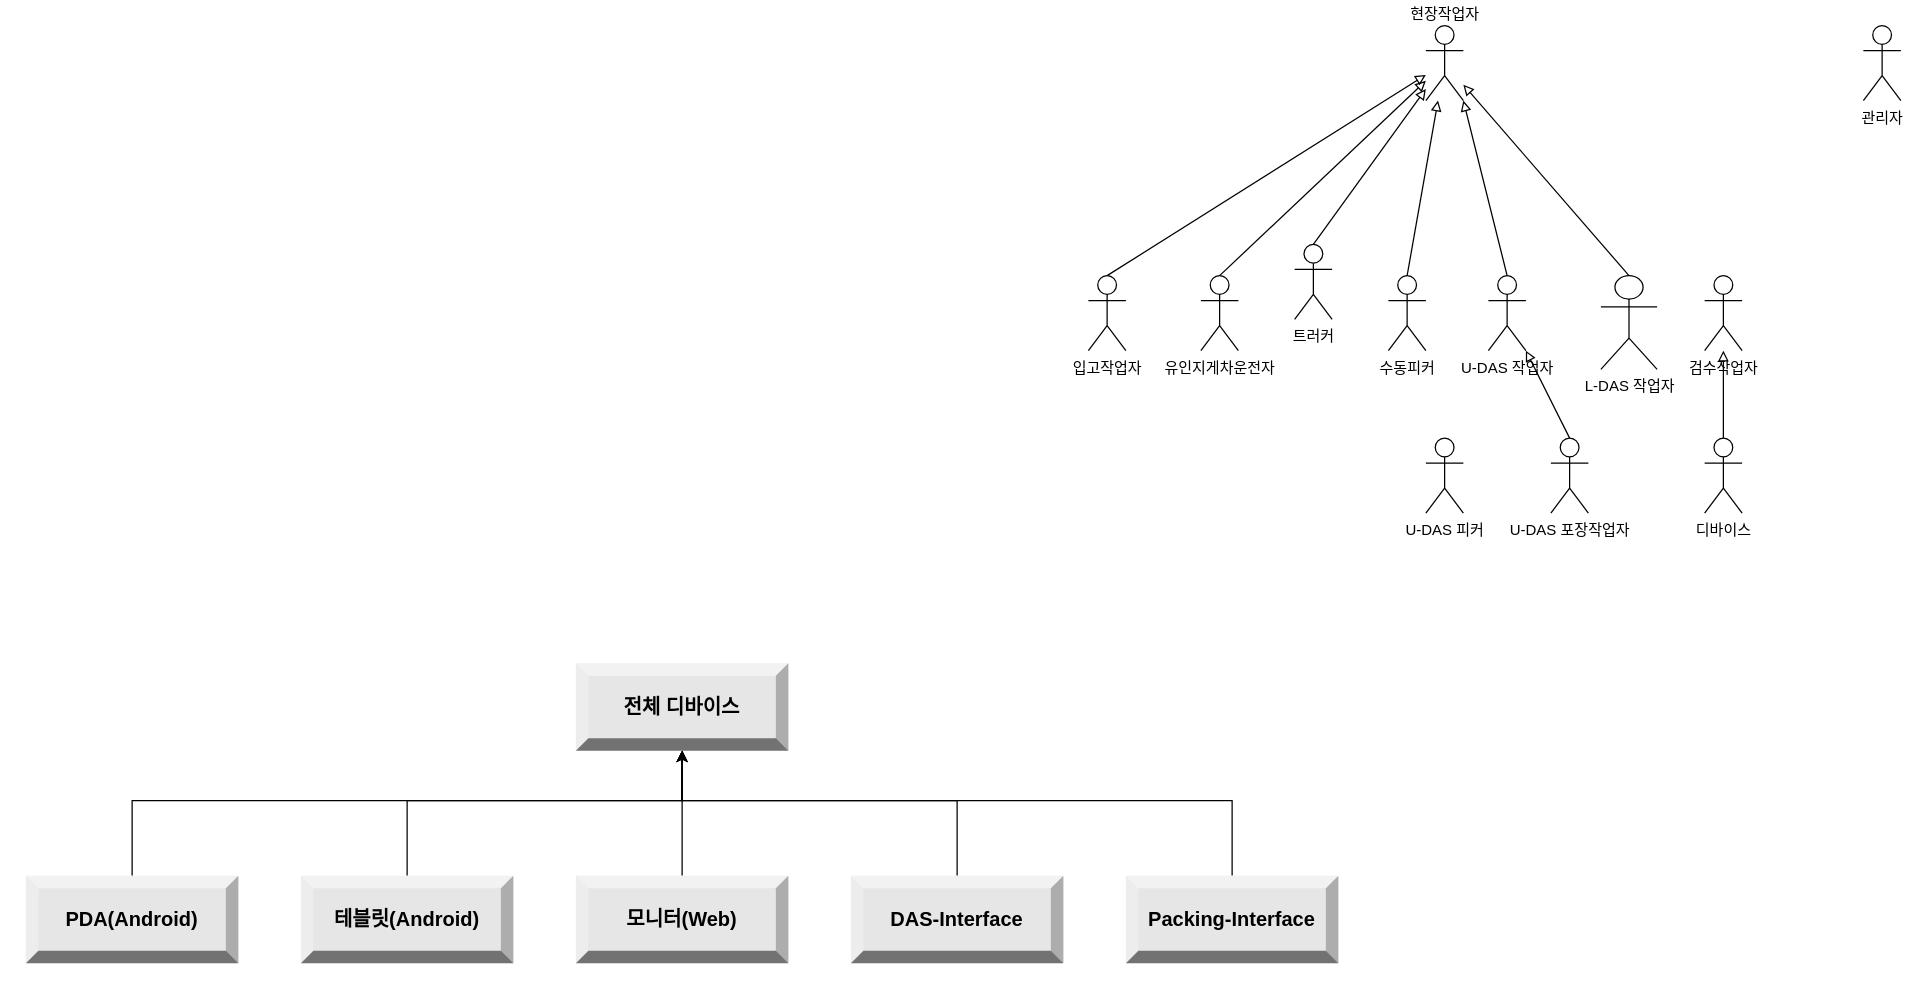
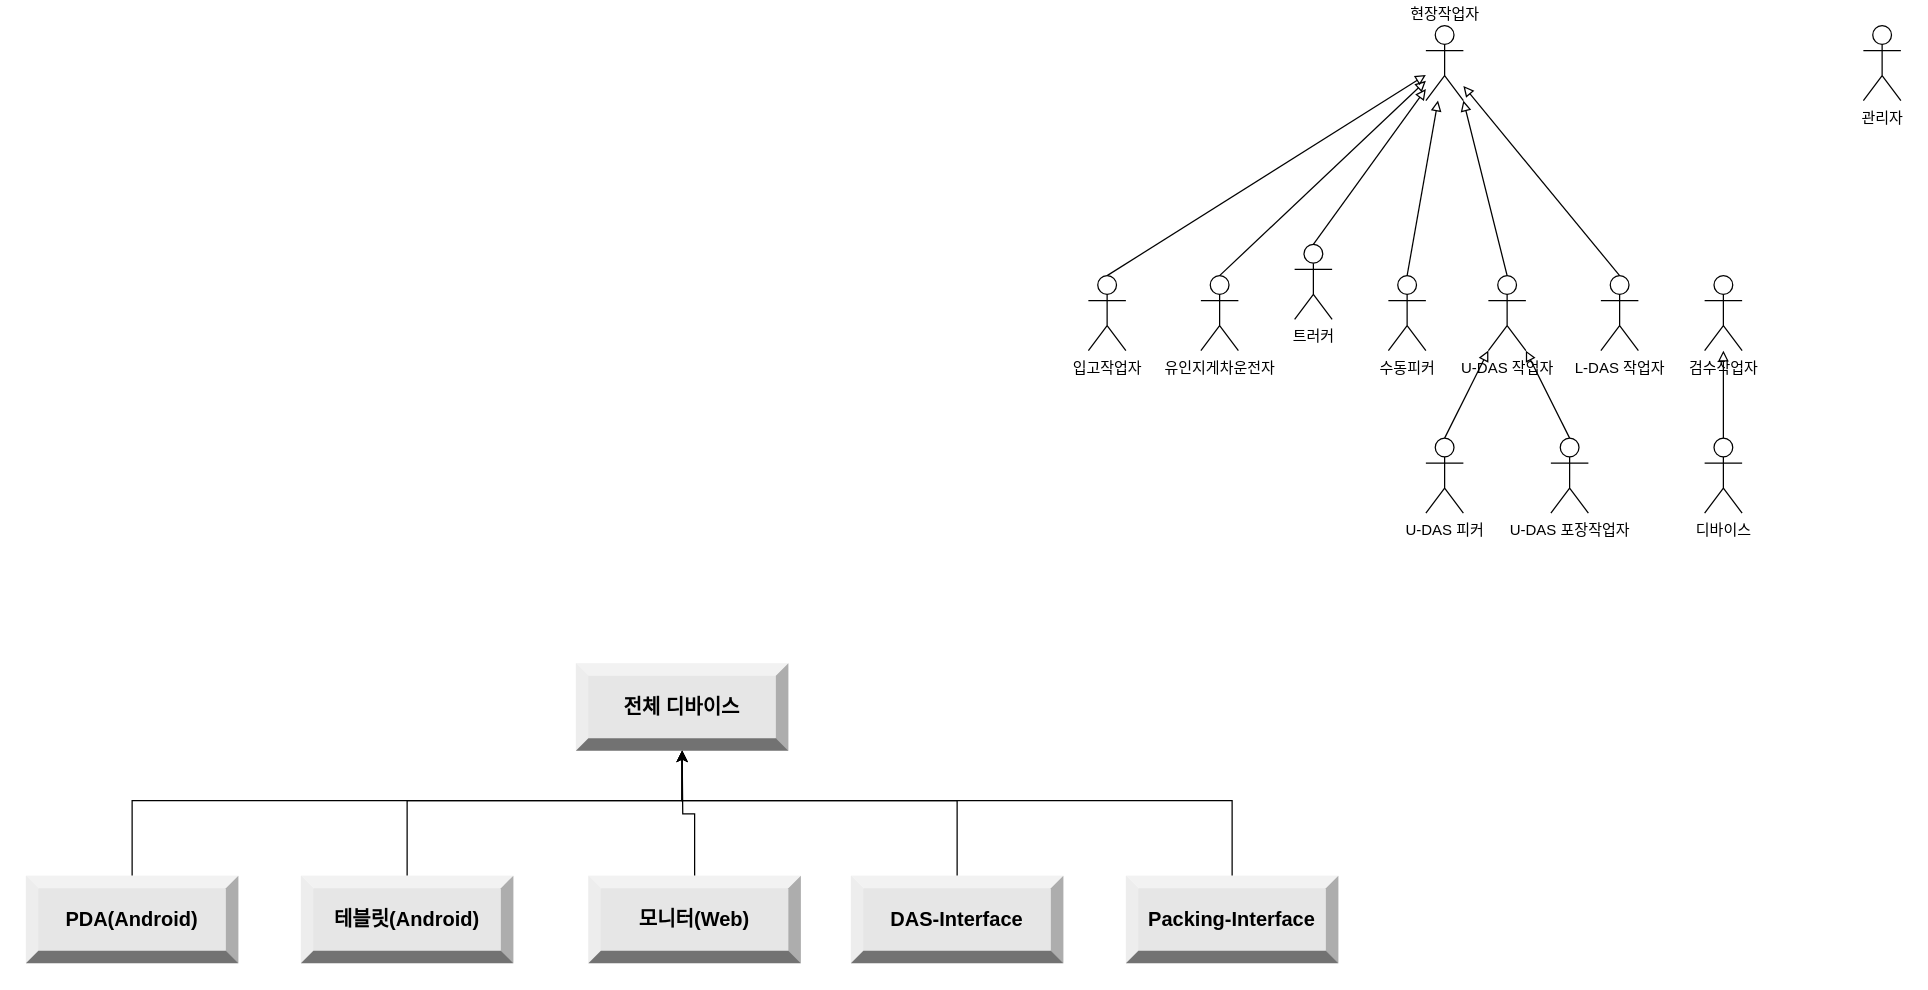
  <mxCell id="0" />
  <mxCell id="1" parent="0" />
  <mxCell id="2" value="현장작업자&lt;br&gt;" style="shape=umlActor;verticalLabelPosition=top;verticalAlign=bottom;html=1;outlineConnect=0;spacingTop=0;spacingBottom=0;labelPosition=center;align=center;" parent="1" vertex="1"><mxGeometry x="1140" y="20" width="30" height="60" as="geometry" /></mxCell>
- <mxCell id="3" value="L-DAS 작업자" style="shape=umlActor;verticalLabelPosition=bottom;verticalAlign=top;html=1;outlineConnect=0;" parent="1" vertex="1"><mxGeometry x="1280" y="220" width="45" height="75" as="geometry" /></mxCell>
+ <mxCell id="3" value="L-DAS 작업자" style="shape=umlActor;verticalLabelPosition=bottom;verticalAlign=top;html=1;outlineConnect=0;" parent="1" vertex="1"><mxGeometry x="1280" y="220" width="30" height="60" as="geometry" /></mxCell>
  <mxCell id="4" value="검수작업자" style="shape=umlActor;verticalLabelPosition=bottom;verticalAlign=top;html=1;outlineConnect=0;" parent="1" vertex="1"><mxGeometry x="1363" y="220" width="30" height="60" as="geometry" /></mxCell>
  <mxCell id="5" value="디바이스" style="shape=umlActor;verticalLabelPosition=bottom;verticalAlign=top;html=1;outlineConnect=0;" parent="1" vertex="1"><mxGeometry x="1363" y="350" width="30" height="60" as="geometry" /></mxCell>
  <mxCell id="6" value="관리자" style="shape=umlActor;verticalLabelPosition=bottom;verticalAlign=top;html=1;outlineConnect=0;" parent="1" vertex="1"><mxGeometry x="1490" y="20" width="30" height="60" as="geometry" /></mxCell>
  <mxCell id="7" value="수동피커" style="shape=umlActor;verticalLabelPosition=bottom;verticalAlign=top;html=1;outlineConnect=0;" parent="1" vertex="1"><mxGeometry x="1110" y="220" width="30" height="60" as="geometry" /></mxCell>
  <mxCell id="8" value="U-DAS 피커" style="shape=umlActor;verticalLabelPosition=bottom;verticalAlign=top;html=1;outlineConnect=0;" parent="1" vertex="1"><mxGeometry x="1140" y="350" width="30" height="60" as="geometry" /></mxCell>
  <mxCell id="9" value="U-DAS 포장작업자" style="shape=umlActor;verticalLabelPosition=bottom;verticalAlign=top;html=1;outlineConnect=0;" parent="1" vertex="1"><mxGeometry x="1240" y="350" width="30" height="60" as="geometry" /></mxCell>
  <mxCell id="10" style="rounded=0;orthogonalLoop=1;jettySize=auto;html=1;endArrow=block;endFill=0;exitX=0.5;exitY=0;exitDx=0;exitDy=0;exitPerimeter=0;" parent="1" source="11" target="2" edge="1"><mxGeometry relative="1" as="geometry" /></mxCell>
  <mxCell id="11" value="입고작업자" style="shape=umlActor;verticalLabelPosition=bottom;verticalAlign=top;html=1;outlineConnect=0;" parent="1" vertex="1"><mxGeometry x="870" y="220" width="30" height="60" as="geometry" /></mxCell>
  <mxCell id="12" style="rounded=0;orthogonalLoop=1;jettySize=auto;html=1;endArrow=block;endFill=0;exitX=0.5;exitY=0;exitDx=0;exitDy=0;exitPerimeter=0;" parent="1" source="13" target="2" edge="1"><mxGeometry relative="1" as="geometry" /></mxCell>
  <mxCell id="13" value="유인지게차운전자&lt;br&gt;" style="shape=umlActor;verticalLabelPosition=bottom;verticalAlign=top;html=1;outlineConnect=0;" parent="1" vertex="1"><mxGeometry x="960" y="220" width="30" height="60" as="geometry" /></mxCell>
  <mxCell id="14" value="트러커" style="shape=umlActor;verticalLabelPosition=bottom;verticalAlign=top;html=1;outlineConnect=0;" parent="1" vertex="1"><mxGeometry x="1035" y="195" width="30" height="60" as="geometry" /></mxCell>
  <mxCell id="15" style="rounded=0;orthogonalLoop=1;jettySize=auto;html=1;endArrow=block;endFill=0;exitX=0.5;exitY=0;exitDx=0;exitDy=0;exitPerimeter=0;" parent="1" source="14" target="2" edge="1"><mxGeometry relative="1" as="geometry"><mxPoint x="985" y="230" as="sourcePoint" /><mxPoint x="1170" y="73" as="targetPoint" /></mxGeometry></mxCell>
  <mxCell id="16" style="rounded=0;orthogonalLoop=1;jettySize=auto;html=1;endArrow=block;endFill=0;exitX=0.5;exitY=0;exitDx=0;exitDy=0;exitPerimeter=0;" parent="1" source="7" target="2" edge="1"><mxGeometry relative="1" as="geometry"><mxPoint x="995" y="240" as="sourcePoint" /><mxPoint x="1180" y="83" as="targetPoint" /></mxGeometry></mxCell>
  <mxCell id="17" style="rounded=0;orthogonalLoop=1;jettySize=auto;html=1;endArrow=block;endFill=0;exitX=0.5;exitY=0;exitDx=0;exitDy=0;exitPerimeter=0;entryX=1;entryY=1;entryDx=0;entryDy=0;entryPerimeter=0;" parent="1" source="20" target="2" edge="1"><mxGeometry relative="1" as="geometry"><mxPoint x="1005" y="250" as="sourcePoint" /><mxPoint x="1190" y="93" as="targetPoint" /></mxGeometry></mxCell>
  <mxCell id="18" style="rounded=0;orthogonalLoop=1;jettySize=auto;html=1;endArrow=block;endFill=0;exitX=0.5;exitY=0;exitDx=0;exitDy=0;exitPerimeter=0;" parent="1" source="3" target="2" edge="1"><mxGeometry relative="1" as="geometry"><mxPoint x="1015" y="260" as="sourcePoint" /><mxPoint x="1190" y="70" as="targetPoint" /></mxGeometry></mxCell>
+ <mxCell id="19" style="rounded=0;orthogonalLoop=1;jettySize=auto;html=1;endArrow=block;endFill=0;exitX=0.5;exitY=0;exitDx=0;exitDy=0;exitPerimeter=0;entryX=0;entryY=1;entryDx=0;entryDy=0;entryPerimeter=0;" parent="1" source="8" target="20" edge="1"><mxGeometry relative="1" as="geometry"><mxPoint x="1215" y="230" as="sourcePoint" /><mxPoint x="1180" y="90" as="targetPoint" /></mxGeometry></mxCell>
  <mxCell id="20" value="U-DAS 작업자" style="shape=umlActor;verticalLabelPosition=bottom;verticalAlign=top;html=1;outlineConnect=0;labelBackgroundColor=none;" parent="1" vertex="1"><mxGeometry x="1190" y="220" width="30" height="60" as="geometry" /></mxCell>
  <mxCell id="21" style="rounded=0;orthogonalLoop=1;jettySize=auto;html=1;endArrow=block;endFill=0;exitX=0.5;exitY=0;exitDx=0;exitDy=0;exitPerimeter=0;" parent="1" source="9" target="20" edge="1"><mxGeometry relative="1" as="geometry"><mxPoint x="1165" y="360" as="sourcePoint" /><mxPoint x="1200" y="290" as="targetPoint" /></mxGeometry></mxCell>
  <mxCell id="22" style="rounded=0;orthogonalLoop=1;jettySize=auto;html=1;endArrow=block;endFill=0;exitX=0.5;exitY=0;exitDx=0;exitDy=0;exitPerimeter=0;" parent="1" source="5" target="4" edge="1"><mxGeometry relative="1" as="geometry"><mxPoint x="1265" y="360" as="sourcePoint" /><mxPoint x="1230" y="290" as="targetPoint" /></mxGeometry></mxCell>
  <mxCell id="23" value="전체 디바이스" style="labelPosition=center;verticalLabelPosition=middle;align=center;html=1;shape=mxgraph.basic.shaded_button;dx=10;fillColor=#E6E6E6;strokeColor=none;whiteSpace=wrap;fontStyle=1;fontSize=16;" parent="1" vertex="1"><mxGeometry x="460" y="530" width="170" height="70" as="geometry" /></mxCell>
  <mxCell id="24" style="edgeStyle=orthogonalEdgeStyle;rounded=0;orthogonalLoop=1;jettySize=auto;html=1;" parent="1" source="25" target="23" edge="1"><mxGeometry relative="1" as="geometry"><Array as="points"><mxPoint x="105" y="640" /><mxPoint x="545" y="640" /></Array></mxGeometry></mxCell>
  <mxCell id="25" value="PDA(Android)" style="labelPosition=center;verticalLabelPosition=middle;align=center;html=1;shape=mxgraph.basic.shaded_button;dx=10;fillColor=#E6E6E6;strokeColor=none;whiteSpace=wrap;fontStyle=1;fontSize=16;" parent="1" vertex="1"><mxGeometry x="20" y="700" width="170" height="70" as="geometry" /></mxCell>
  <mxCell id="26" style="edgeStyle=orthogonalEdgeStyle;rounded=0;orthogonalLoop=1;jettySize=auto;html=1;" parent="1" source="27" target="23" edge="1"><mxGeometry relative="1" as="geometry"><Array as="points"><mxPoint x="325" y="640" /><mxPoint x="545" y="640" /></Array></mxGeometry></mxCell>
  <mxCell id="27" value="테블릿(Android)" style="labelPosition=center;verticalLabelPosition=middle;align=center;html=1;shape=mxgraph.basic.shaded_button;dx=10;fillColor=#E6E6E6;strokeColor=none;whiteSpace=wrap;fontStyle=1;fontSize=16;" parent="1" vertex="1"><mxGeometry x="240" y="700" width="170" height="70" as="geometry" /></mxCell>
  <mxCell id="28" style="edgeStyle=orthogonalEdgeStyle;rounded=0;orthogonalLoop=1;jettySize=auto;html=1;" parent="1" source="29" edge="1"><mxGeometry relative="1" as="geometry"><mxPoint x="545" y="600" as="targetPoint" /></mxGeometry></mxCell>
- <mxCell id="29" value="모니터(Web)" style="labelPosition=center;verticalLabelPosition=middle;align=center;html=1;shape=mxgraph.basic.shaded_button;dx=10;fillColor=#E6E6E6;strokeColor=none;whiteSpace=wrap;fontStyle=1;fontSize=16;" parent="1" vertex="1"><mxGeometry x="460" y="700" width="170" height="70" as="geometry" /></mxCell>
+ <mxCell id="29" value="모니터(Web)" style="labelPosition=center;verticalLabelPosition=middle;align=center;html=1;shape=mxgraph.basic.shaded_button;dx=10;fillColor=#E6E6E6;strokeColor=none;whiteSpace=wrap;fontStyle=1;fontSize=16;" parent="1" vertex="1"><mxGeometry x="470" y="700" width="170" height="70" as="geometry" /></mxCell>
  <mxCell id="30" style="edgeStyle=orthogonalEdgeStyle;rounded=0;orthogonalLoop=1;jettySize=auto;html=1;" parent="1" source="31" target="23" edge="1"><mxGeometry relative="1" as="geometry"><Array as="points"><mxPoint x="765" y="640" /><mxPoint x="545" y="640" /></Array></mxGeometry></mxCell>
  <mxCell id="31" value="DAS-Interface" style="labelPosition=center;verticalLabelPosition=middle;align=center;html=1;shape=mxgraph.basic.shaded_button;dx=10;fillColor=#E6E6E6;strokeColor=none;whiteSpace=wrap;fontStyle=1;fontSize=16;" parent="1" vertex="1"><mxGeometry x="680" y="700" width="170" height="70" as="geometry" /></mxCell>
  <mxCell id="32" style="edgeStyle=orthogonalEdgeStyle;rounded=0;orthogonalLoop=1;jettySize=auto;html=1;" parent="1" source="33" target="23" edge="1"><mxGeometry relative="1" as="geometry"><Array as="points"><mxPoint x="985" y="640" /><mxPoint x="545" y="640" /></Array></mxGeometry></mxCell>
  <mxCell id="33" value="Packing-Interface" style="labelPosition=center;verticalLabelPosition=middle;align=center;html=1;shape=mxgraph.basic.shaded_button;dx=10;fillColor=#E6E6E6;strokeColor=none;whiteSpace=wrap;fontStyle=1;fontSize=16;" parent="1" vertex="1"><mxGeometry x="900" y="700" width="170" height="70" as="geometry" /></mxCell>
